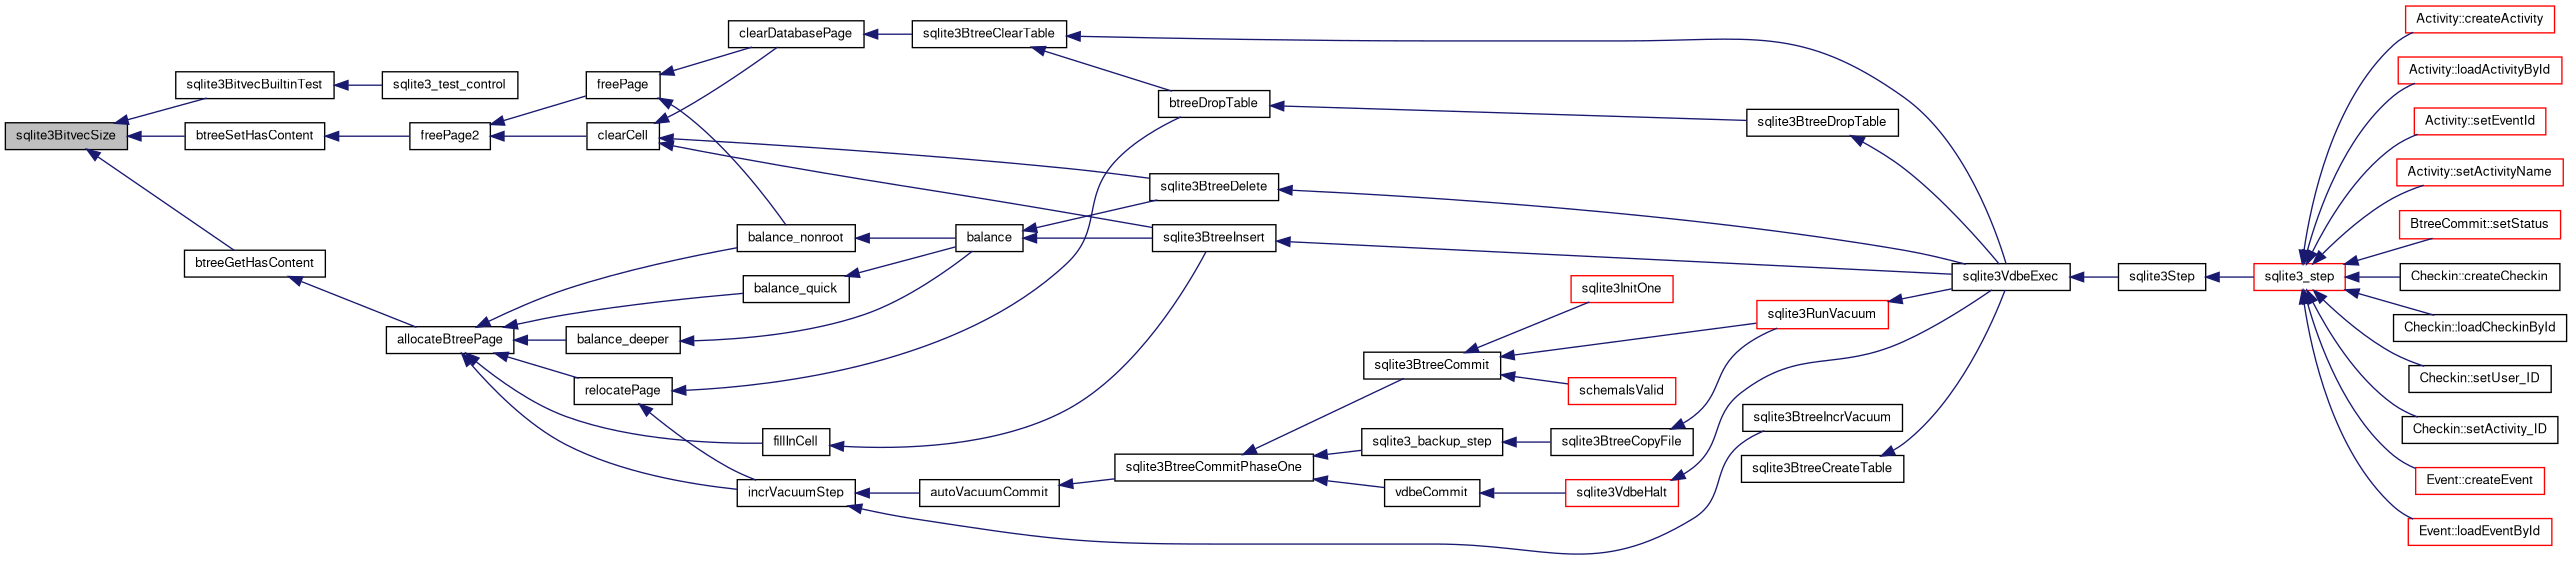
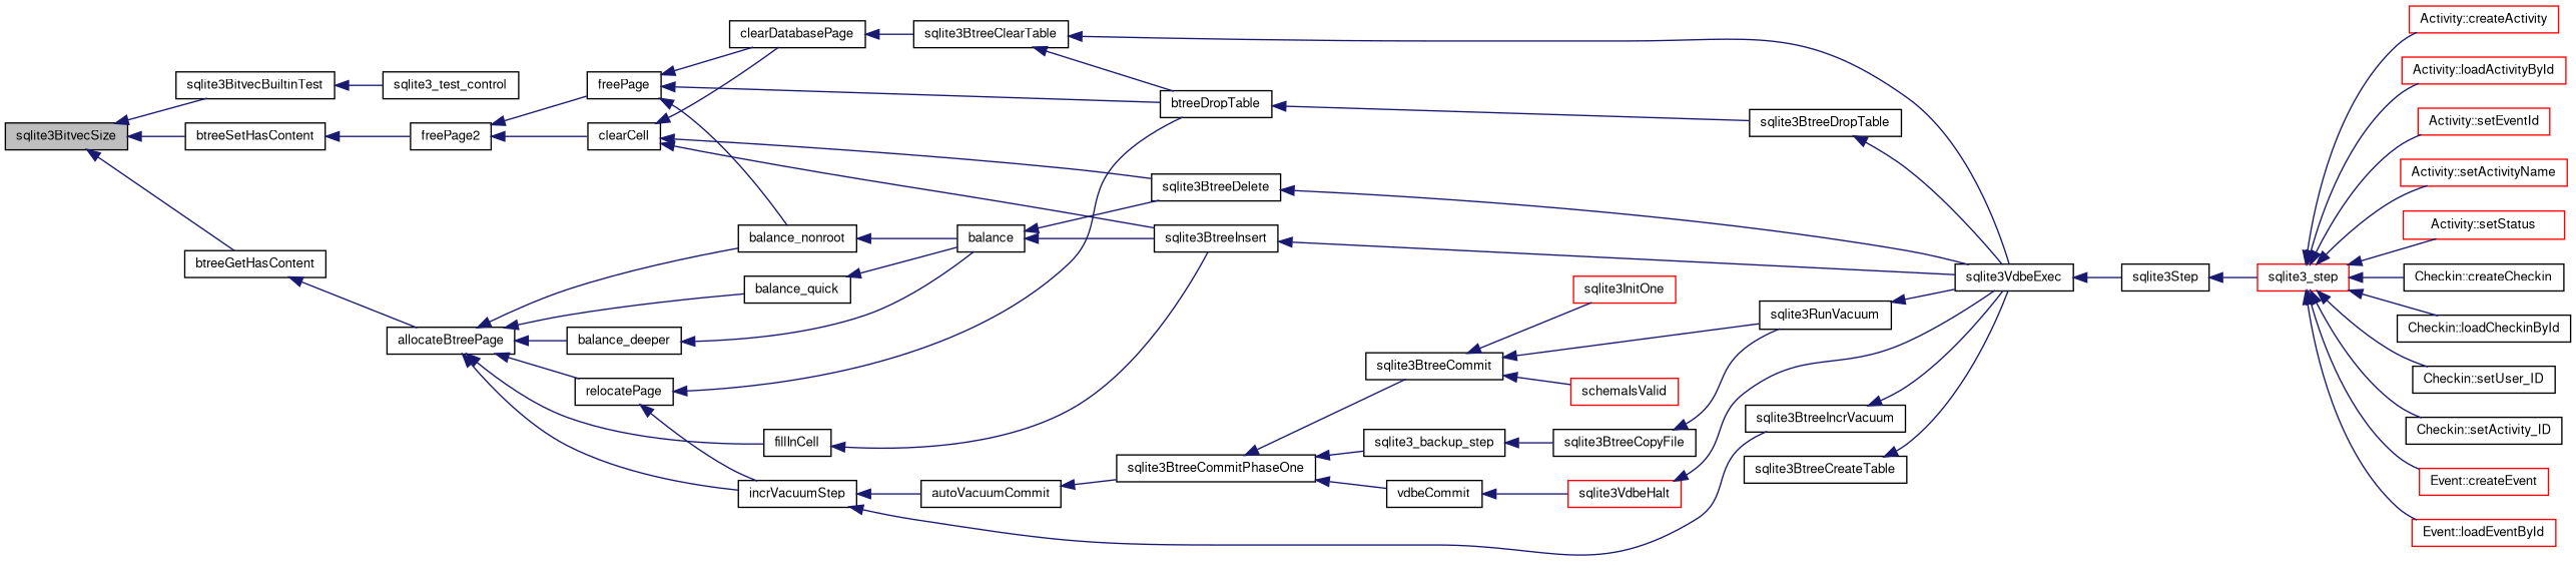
  digraph {
    rankdir=LR
    node [color=black fillcolor=white fontname=FreeSans fontsize=10 shape=record style=filled]
    edge [color=midnightblue dir=back fontname=FreeSans fontsize=10 labelfontname=FreeSans labelfontsize=10 style=solid]
    n1 [fillcolor=grey75 fontcolor=black height=0.2 label=sqlite3BitvecSize width=0.4]
    n2 [height=0.2 label=sqlite3BitvecBuiltinTest width=0.4]
    n3 [height=0.2 label=btreeSetHasContent width=0.4]
    n4 [height=0.2 label=btreeGetHasContent width=0.4]
    n5 [height=0.2 label=sqlite3_test_control width=0.4]
    n6 [height=0.2 label=freePage2 width=0.4]
    n7 [height=0.2 label=allocateBtreePage width=0.4]
    n8 [height=0.2 label=freePage width=0.4]
    n9 [height=0.2 label=clearCell width=0.4]
    n10 [height=0.2 label=balance_nonroot width=0.4]
    n11 [height=0.2 label=clearDatabasePage width=0.4]
    n12 [height=0.2 label=btreeDropTable width=0.4]
    n13 [height=0.2 label=sqlite3BtreeInsert width=0.4]
    n14 [height=0.2 label=sqlite3BtreeDelete width=0.4]
    n15 [height=0.2 label=balance width=0.4]
    n16 [height=0.2 label=sqlite3BtreeClearTable width=0.4]
    n17 [height=0.2 label=sqlite3BtreeDropTable width=0.4]
    n18 [height=0.2 label=sqlite3VdbeExec width=0.4]
    n19 [height=0.2 label=sqlite3Step width=0.4]
    n20 [color=red height=0.2 label=sqlite3_step width=0.4]
    n21 [color=red height=0.2 label="Activity::createActivity" width=0.4]
    n22 [color=red height=0.2 label="Activity::loadActivityById" width=0.4]
    n23 [color=red height=0.2 label="Activity::setEventId" width=0.4]
    n24 [color=red height=0.2 label="Activity::setActivityName" width=0.4]
-   n25 [color=red height=0.2 label="BtreeCommit::setStatus" width=0.4]
+   n25 [color=red height=0.2 label="Activity::setStatus" width=0.4]
    n26 [height=0.2 label="Checkin::createCheckin" width=0.4]
    n27 [height=0.2 label="Checkin::loadCheckinById" width=0.4]
    n28 [height=0.2 label="Checkin::setUser_ID" width=0.4]
    n29 [height=0.2 label="Checkin::setActivity_ID" width=0.4]
    n30 [color=red height=0.2 label="Event::createEvent" width=0.4]
    n31 [color=red height=0.2 label="Event::loadEventById" width=0.4]
    n32 [height=0.2 label=relocatePage width=0.4]
    n33 [height=0.2 label=incrVacuumStep width=0.4]
    n34 [height=0.2 label=fillInCell width=0.4]
    n35 [height=0.2 label=balance_quick width=0.4]
    n36 [height=0.2 label=balance_deeper width=0.4]
    n37 [height=0.2 label=sqlite3BtreeIncrVacuum width=0.4]
    n38 [height=0.2 label=autoVacuumCommit width=0.4]
    n39 [height=0.2 label=sqlite3BtreeCommitPhaseOne width=0.4]
    n40 [height=0.2 label=sqlite3BtreeCommit width=0.4]
    n41 [height=0.2 label=sqlite3_backup_step width=0.4]
    n42 [height=0.2 label=vdbeCommit width=0.4]
    n43 [color=red height=0.2 label=sqlite3InitOne width=0.4]
    n44 [color=red height=0.2 label=schemaIsValid width=0.4]
-   n45 [color=red height=0.2 label=sqlite3RunVacuum width=0.4]
+   n45 [height=0.2 label=sqlite3RunVacuum width=0.4]
    n46 [height=0.2 label=sqlite3BtreeCopyFile width=0.4]
    n47 [color=red height=0.2 label=sqlite3VdbeHalt width=0.4]
    n48 [height=0.2 label=sqlite3BtreeCreateTable width=0.4]
    n1 -> n2
    n1 -> n3
    n1 -> n4
    n2 -> n5
    n3 -> n6
    n4 -> n7
    n6 -> n8
    n6 -> n9
    n7 -> n10
    n7 -> n32
    n7 -> n33
    n7 -> n34
    n7 -> n35
    n7 -> n36
    n8 -> n10
    n8 -> n11
+   n8 -> n12
    n9 -> n11
    n9 -> n13
    n9 -> n14
    n10 -> n15
    n11 -> n16
    n12 -> n17
    n13 -> n18
    n14 -> n18
    n15 -> n13
    n15 -> n14
    n16 -> n12
    n16 -> n18
    n17 -> n18
    n18 -> n19
    n19 -> n20
    n20 -> n21
    n20 -> n22
    n20 -> n23
    n20 -> n24
    n20 -> n25
    n20 -> n26
    n20 -> n27
    n20 -> n28
    n20 -> n29
    n20 -> n30
    n20 -> n31
    n32 -> n12
    n32 -> n33
    n33 -> n37
    n33 -> n38
    n34 -> n13
    n35 -> n15
    n36 -> n15
+   n37 -> n18
    n38 -> n39
    n39 -> n40
    n39 -> n41
    n39 -> n42
    n40 -> n43
    n40 -> n44
    n40 -> n45
    n41 -> n46
    n42 -> n47
    n45 -> n18
    n46 -> n45
    n47 -> n18
    n48 -> n18
  }
